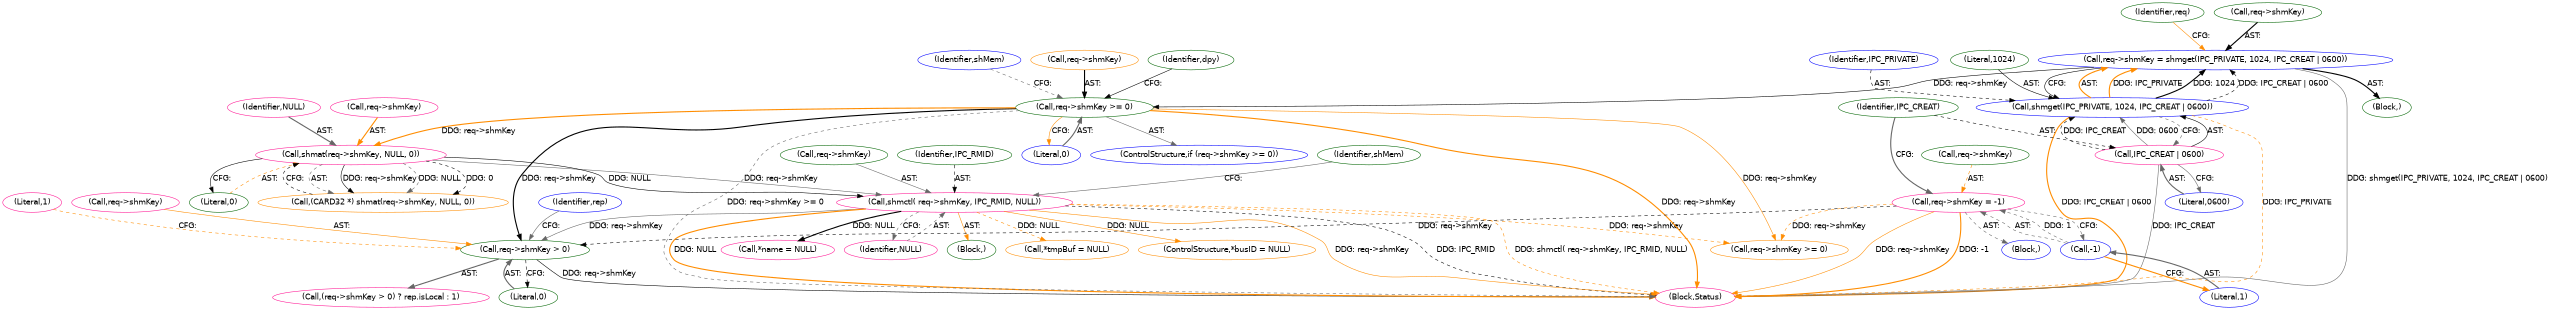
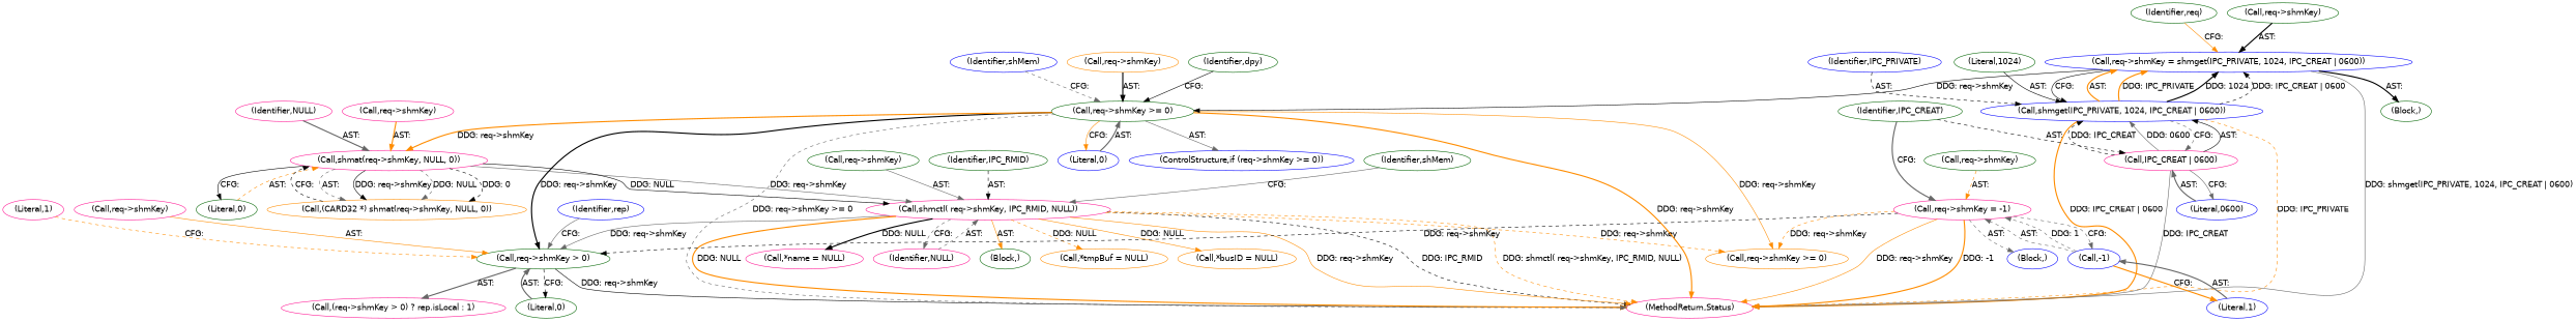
  digraph {
    fontname="DejaVu Sans"
    node [color=darkgreen fontname="DejaVu Sans"]
    edge [color=gray40 fontname="DejaVu Sans" style=dashed]
    n1 [label="(Call,req->shmKey > 0)"]
    n2 [color=deeppink label="(Call,(req->shmKey > 0) ? rep.isLocal : 1)"]
    n3 [label="(Literal,0)"]
-   n4 [color=deeppink label="(Block,Status)"]
+   n4 [color=deeppink label="(MethodReturn,Status)"]
    n5 [color=deeppink label="(Call,shmctl( req->shmKey, IPC_RMID, NULL))"]
-   n6 [color=darkorange label="(ControlStructure,*busID = NULL)"]
+   n6 [color=darkorange label="(Call,*busID = NULL)"]
    n7 [label="(Block,)"]
    n8 [color=darkorange label="(Call,*tmpBuf = NULL)"]
    n9 [color=darkorange label="(Call,req->shmKey >= 0)"]
    n10 [color=deeppink label="(Identifier,NULL)"]
    n11 [color=deeppink label="(Call,*name = NULL)"]
    n12 [color=deeppink label="(Call,shmat(req->shmKey, NULL, 0))"]
    n13 [label="(Literal,0)"]
    n14 [color=darkorange label="(Call,(CARD32 *) shmat(req->shmKey, NULL, 0))"]
    n15 [label="(Call,req->shmKey >= 0)"]
    n16 [color=blue label="(Literal,0)"]
    n17 [color=blue label="(ControlStructure,if (req->shmKey >= 0))"]
    n18 [color=blue label="(Call,req->shmKey = shmget(IPC_PRIVATE, 1024, IPC_CREAT | 0600))"]
    n19 [color=blue label="(Call,shmget(IPC_PRIVATE, 1024, IPC_CREAT | 0600))"]
    n20 [label="(Block,)"]
    n21 [color=deeppink label="(Call,IPC_CREAT | 0600)"]
    n22 [color=blue label="(Literal,0600)"]
    n23 [color=deeppink label="(Call,req->shmKey = -1)"]
    n24 [color=blue label="(Call,-1)"]
    n25 [color=blue label="(Block,)"]
    n26 [color=blue label="(Literal,1)"]
    n27 [color=deeppink label="(Call,req->shmKey)"]
    n28 [color=deeppink label="(Call,req->shmKey)"]
    n29 [label="(Identifier,shMem)"]
    n30 [label="(Call,req->shmKey)"]
    n31 [color=darkorange label="(Call,req->shmKey)"]
    n32 [label="(Identifier,dpy)"]
    n33 [label="(Identifier,IPC_RMID)"]
    n34 [label="(Identifier,req)"]
    n35 [label="(Literal,1024)"]
    n36 [color=blue label="(Identifier,IPC_PRIVATE)"]
    n37 [color=deeppink label="(Identifier,NULL)"]
    n38 [color=blue label="(Identifier,shMem)"]
    n39 [label="(Call,req->shmKey)"]
    n40 [color=blue label="(Identifier,rep)"]
    n41 [color=deeppink label="(Literal,1)"]
    n42 [label="(Call,req->shmKey)"]
    n43 [label="(Identifier,IPC_CREAT)"]
    n1 -> n2 [label="AST: " style=bold]
    n1 -> n3 [color=black label="CFG: "]
    n1 -> n4 [color=black label="DDG: req->shmKey" style=solid]
    n3 -> n1 [label="AST: " style=bold]
    n5 -> n1 [label="DDG: req->shmKey" style=solid]
    n5 -> n4 [color=black label="DDG: IPC_RMID"]
    n5 -> n4 [color=darkorange label="DDG: shmctl( req->shmKey, IPC_RMID, NULL)"]
    n5 -> n4 [color=darkorange label="DDG: NULL" style=bold]
    n5 -> n4 [color=darkorange label="DDG: req->shmKey" style=solid]
    n5 -> n6 [color=darkorange label="DDG: NULL" style=solid]
    n5 -> n7 [color=darkorange label="AST: " style=solid]
    n5 -> n8 [color=darkorange label="DDG: NULL"]
    n5 -> n9 [color=darkorange label="DDG: req->shmKey"]
    n5 -> n10 [label="CFG: "]
    n5 -> n11 [color=black label="DDG: NULL" style=bold]
    n10 -> n5 [label="AST: "]
    n12 -> n5 [label="DDG: req->shmKey" style=solid]
    n12 -> n5 [color=black label="DDG: NULL" style=solid]
    n12 -> n13 [color=black label="CFG: " style=solid]
    n12 -> n14 [label="AST: "]
    n12 -> n14 [color=black label="DDG: req->shmKey" style=solid]
    n12 -> n14 [label="DDG: NULL"]
    n12 -> n14 [color=black label="DDG: 0"]
    n13 -> n12 [color=darkorange label="AST: "]
    n14 -> n12 [color=black label="CFG: "]
    n15 -> n1 [color=black label="DDG: req->shmKey" style=bold]
    n15 -> n4 [label="DDG: req->shmKey >= 0"]
    n15 -> n4 [color=darkorange label="DDG: req->shmKey" style=bold]
    n15 -> n9 [color=darkorange label="DDG: req->shmKey" style=solid]
    n15 -> n12 [color=darkorange label="DDG: req->shmKey" style=bold]
    n15 -> n16 [color=darkorange label="CFG: " style=solid]
    n15 -> n17 [label="AST: " style=solid]
    n16 -> n15 [label="AST: " style=bold]
    n18 -> n4 [label="DDG: shmget(IPC_PRIVATE, 1024, IPC_CREAT | 0600)" style=solid]
    n18 -> n15 [color=black label="DDG: req->shmKey" style=solid]
    n18 -> n19 [color=black label="CFG: " style=solid]
    n18 -> n20 [color=black label="AST: " style=bold]
    n19 -> n4 [color=darkorange label="DDG: IPC_PRIVATE"]
    n19 -> n4 [color=darkorange label="DDG: IPC_CREAT | 0600" style=bold]
    n19 -> n18 [color=darkorange label="AST: " style=bold]
    n19 -> n18 [color=darkorange label="DDG: IPC_PRIVATE" style=bold]
    n19 -> n18 [color=black label="DDG: 1024" style=bold]
    n19 -> n18 [color=black label="DDG: IPC_CREAT | 0600"]
    n19 -> n21 [label="CFG: "]
    n21 -> n4 [label="DDG: IPC_CREAT" style=solid]
    n21 -> n19 [color=black label="AST: " style=solid]
    n21 -> n19 [color=black label="DDG: IPC_CREAT"]
    n21 -> n19 [label="DDG: 0600" style=solid]
    n21 -> n22 [label="CFG: " style=solid]
    n22 -> n21 [label="AST: " style=bold]
    n23 -> n1 [color=black label="DDG: req->shmKey"]
    n23 -> n4 [color=darkorange label="DDG: req->shmKey" style=solid]
    n23 -> n4 [color=darkorange label="DDG: -1" style=bold]
    n23 -> n9 [color=darkorange label="DDG: req->shmKey"]
    n23 -> n24 [label="CFG: "]
    n23 -> n25 [label="AST: "]
    n24 -> n23 [label="AST: "]
    n24 -> n23 [label="DDG: 1"]
    n24 -> n26 [color=darkorange label="CFG: " style=bold]
    n26 -> n24 [label="AST: " style=bold]
    n27 -> n12 [color=darkorange label="AST: " style=bold]
    n28 -> n1 [color=darkorange label="AST: " style=solid]
    n29 -> n5 [label="CFG: " style=solid]
    n30 -> n5 [label="AST: " style=solid]
    n31 -> n15 [color=black label="AST: " style=bold]
    n32 -> n15 [color=black label="CFG: " style=solid]
    n33 -> n5 [color=black label="AST: "]
    n34 -> n18 [color=darkorange label="CFG: " style=solid]
    n35 -> n19 [color=black label="AST: " style=solid]
    n36 -> n19 [color=black label="AST: "]
    n37 -> n12 [label="AST: " style=bold]
    n38 -> n15 [label="CFG: "]
    n39 -> n23 [color=darkorange label="AST: "]
    n40 -> n1 [label="CFG: " style=solid]
    n41 -> n1 [color=darkorange label="CFG: "]
    n42 -> n18 [color=black label="AST: " style=bold]
    n43 -> n21 [color=black label="AST: "]
    n43 -> n23 [label="CFG: " style=bold]
  }
